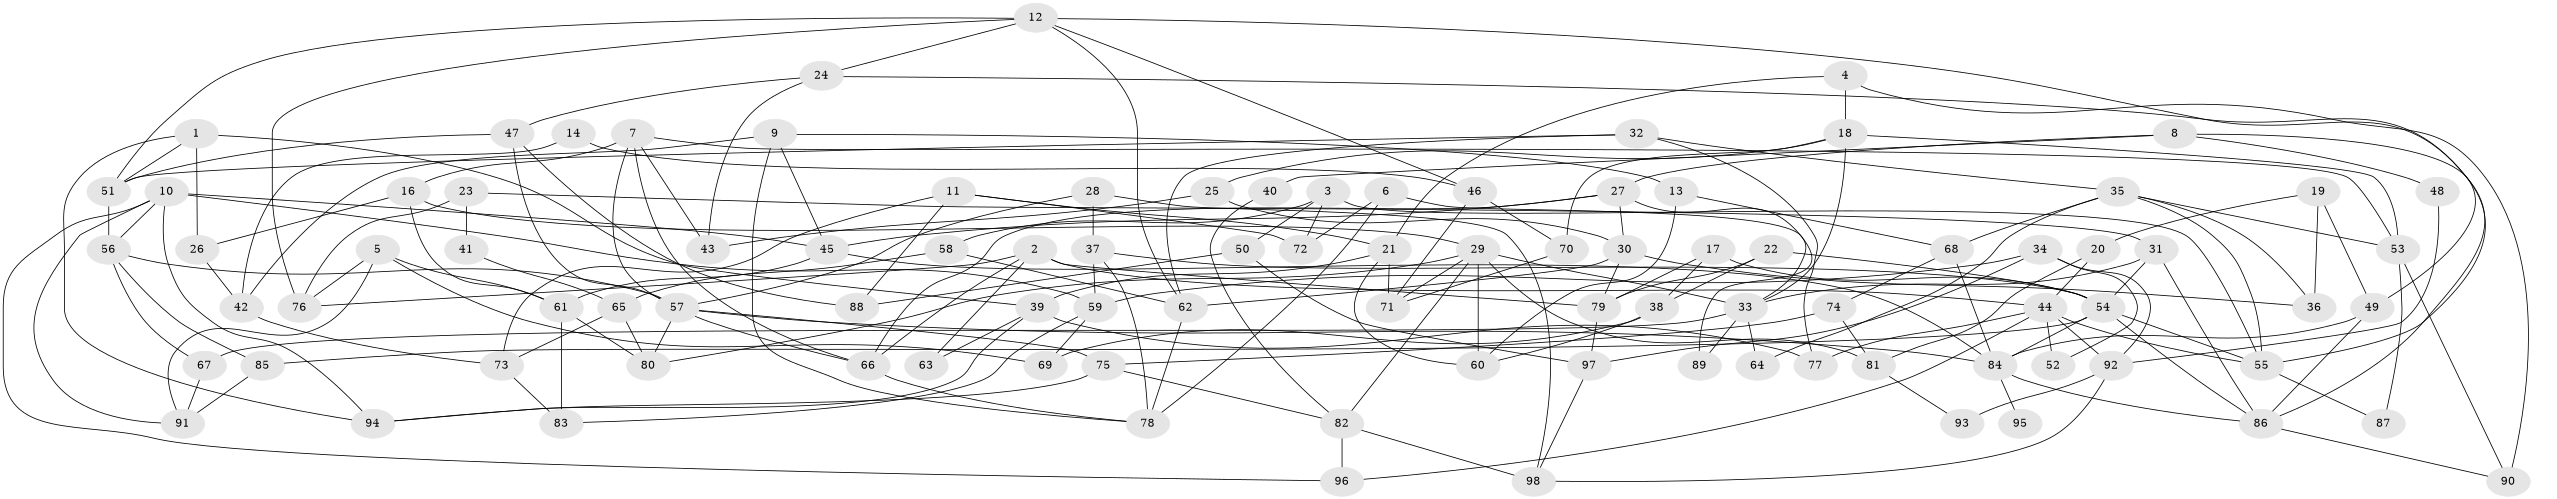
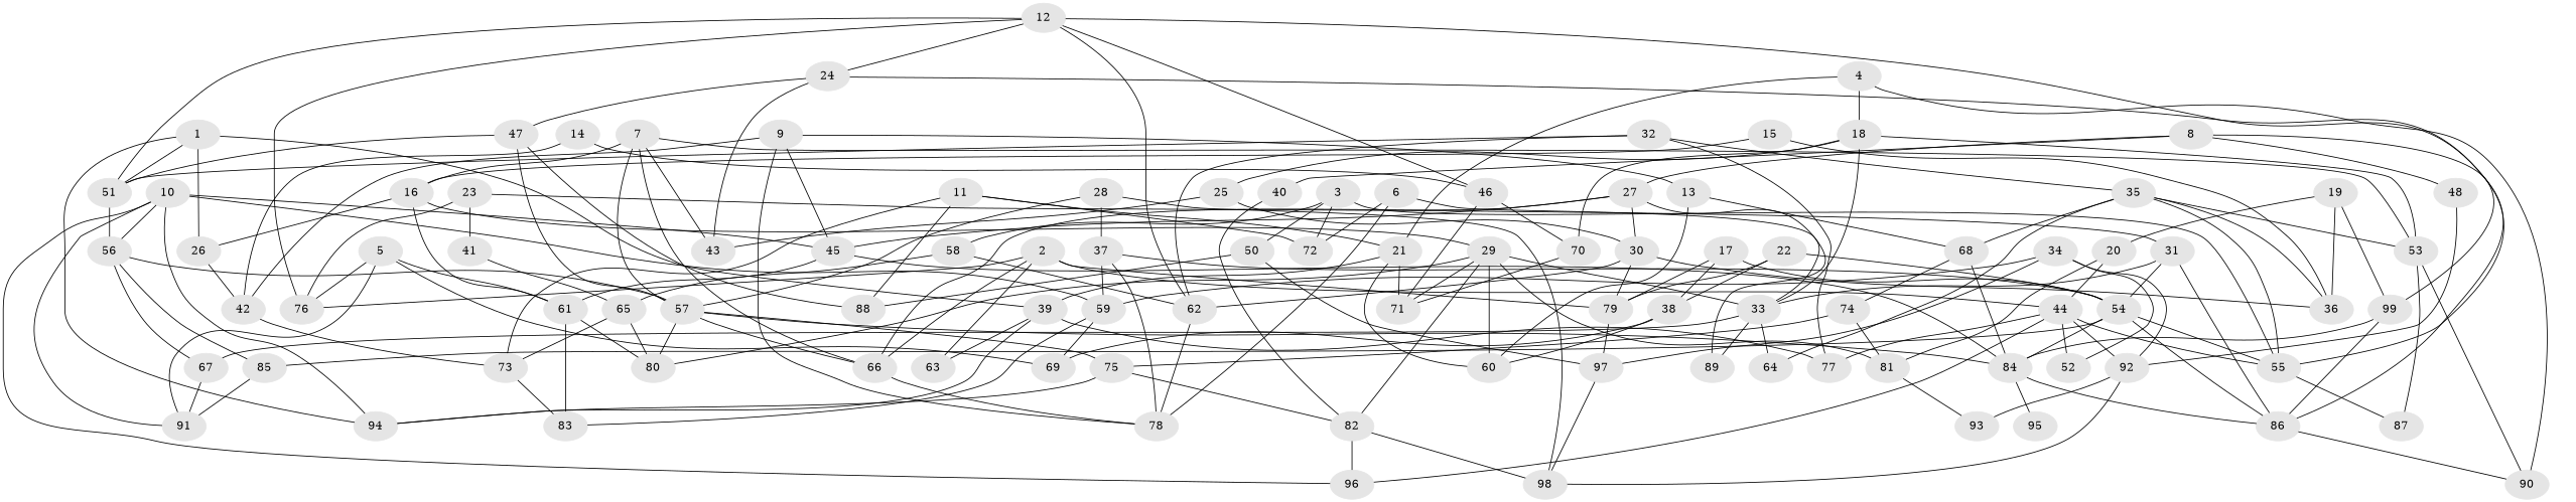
  graph {
    node [color=gray90 style=filled]
    1
    26
    39
    51
    94
    42
    63
    77
    56
    2
    44
    66
    79
    76
    55
    96
    52
    92
    78
    97
    3
    50
    58
    72
    88
    87
    62
    65
    4
    18
    21
    90
    53
    25
    33
    70
    60
    71
    5
    61
    69
    91
    80
    83
    6
    30
    36
    7
    16
    43
    57
    29
    84
    75
    8
    27
    40
    48
    86
    45
    89
    82
    9
    13
    68
    73
    10
    59
    67
    85
    11
    12
    24
    46
-   49
+   49 [label=99]
    47
    74
    14
+   15
    81
    17
    38
    54
    64
    19
    20
    93
    22
    23
    31
    41
    28
    37
    98
    32
    35
    34
    95
    1 -- 26
    1 -- 39
    1 -- 51
    1 -- 94
    26 -- 42
    39 -- 94
    39 -- 63
    39 -- 77
    51 -- 56
    42 -- 73
    56 -- 57
    56 -- 67
    56 -- 85
    2 -- 63
    2 -- 44
    2 -- 66
    2 -- 79
    2 -- 76
    44 -- 77
    44 -- 55
    44 -- 96
    44 -- 52
    44 -- 92
    66 -- 78
    79 -- 97
    55 -- 87
    92 -- 93
    92 -- 98
    97 -- 98
    3 -- 55
    3 -- 50
    3 -- 58
    3 -- 72
    50 -- 97
    50 -- 88
    58 -- 62
    58 -- 65
    62 -- 78
    65 -- 80
    65 -- 73
    4 -- 18
    4 -- 21
    4 -- 90
    18 -- 53
    18 -- 25
    18 -- 33
    18 -- 70
    21 -- 39
    21 -- 60
    21 -- 71
    53 -- 87
    53 -- 90
    25 -- 30
    25 -- 43
    33 -- 89
    33 -- 67
    33 -- 64
    70 -- 71
    5 -- 76
    5 -- 61
    5 -- 69
    5 -- 91
    61 -- 80
    61 -- 83
    6 -- 78
    6 -- 72
    6 -- 33
    30 -- 79
    30 -- 62
    30 -- 36
    7 -- 66
    7 -- 53
    7 -- 16
    7 -- 43
    7 -- 57
    16 -- 26
    16 -- 61
    16 -- 29
    57 -- 66
    57 -- 80
    57 -- 84
    57 -- 75
    29 -- 33
    29 -- 60
    29 -- 71
    29 -- 80
    29 -- 82
    29 -- 81
    84 -- 86
    84 -- 95
    75 -- 94
    75 -- 82
    8 -- 27
    8 -- 40
    8 -- 48
    8 -- 86
    27 -- 66
    27 -- 30
    27 -- 45
    27 -- 89
    40 -- 82
    48 -- 92
    86 -- 90
    45 -- 61
    45 -- 84
    82 -- 96
    82 -- 98
    9 -- 42
    9 -- 78
    9 -- 45
    9 -- 13
    13 -- 60
    13 -- 68
    68 -- 84
    68 -- 74
    73 -- 83
    10 -- 94
    10 -- 56
    10 -- 96
    10 -- 91
    10 -- 45
    10 -- 59
    59 -- 69
    59 -- 83
    67 -- 91
    85 -- 91
    11 -- 72
    11 -- 88
    11 -- 21
    11 -- 73
    12 -- 51
    12 -- 76
    12 -- 62
    12 -- 24
    12 -- 46
    12 -- 49
    24 -- 55
    24 -- 43
    24 -- 47
    46 -- 70
    46 -- 71
    49 -- 84
    49 -- 86
    47 -- 51
    47 -- 88
    47 -- 57
    74 -- 75
    74 -- 81
    14 -- 42
    14 -- 46
+   15 -- 36
+   15 -- 16
    81 -- 93
    17 -- 79
    17 -- 38
    17 -- 54
    38 -- 60
    38 -- 69
    54 -- 55
    54 -- 84
    54 -- 86
    54 -- 85
    19 -- 36
    19 -- 49
    19 -- 20
    20 -- 44
    20 -- 81
    22 -- 79
    22 -- 38
    22 -- 54
    23 -- 76
    23 -- 31
    23 -- 41
    31 -- 33
    31 -- 86
    31 -- 54
    41 -- 65
    28 -- 57
    28 -- 37
    28 -- 98
    37 -- 78
    37 -- 59
    37 -- 54
    32 -- 51
    32 -- 77
    32 -- 62
    32 -- 35
    35 -- 55
    35 -- 53
    35 -- 36
    35 -- 68
    35 -- 64
    34 -- 52
    34 -- 92
    34 -- 97
    34 -- 59
  }
